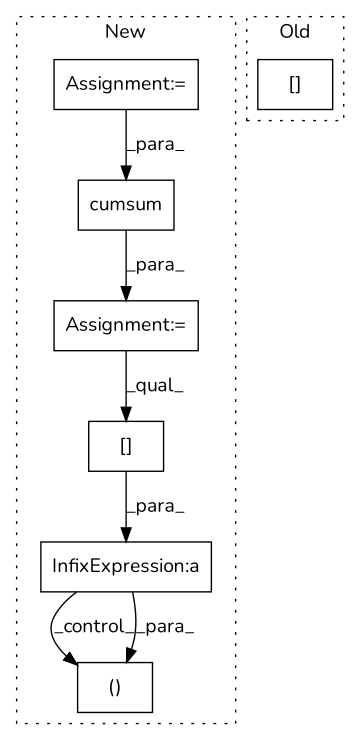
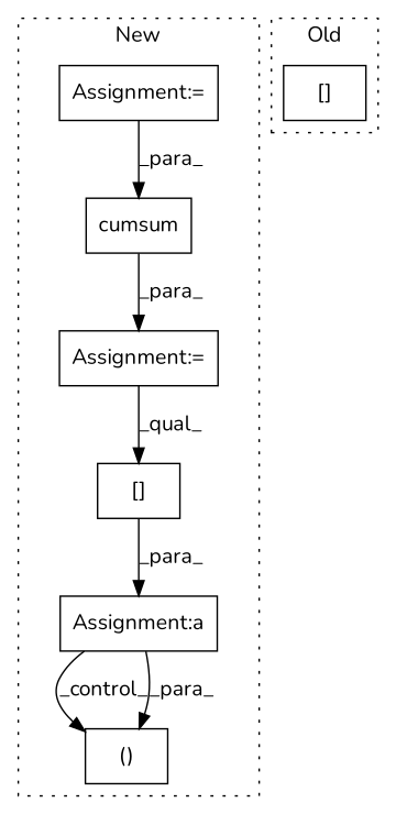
  digraph {
    fontname=Nunito
    node [a=7 l=1 shape=box fontname=Nunito]
    edge [fontname=Nunito]
    n1 [a=32 l="7,1" label=cumsum s="7647,7678"]
    n2 [label="Assignment:=" s=7640]
    n3 [label="Assignment:=" s=7516]
    n4 [a=2 l="8,1" label="[]" s="7902,7911"]
    n5 [a=106 l=31 label="()" s=8009]
-   n6 [a=27 l=3 label="InfixExpression:a" s=7899]
+   n6 [a=27 l=3 label="Assignment:a" s=7899]
    n7 [a=2 l="10,1" label="[]" s="7785,7796"]
    subgraph cluster_1 {
      label=New
      style=dotted
      n1
      n2
      n3
      n4
      n5
      n6
    }
    subgraph cluster_2 {
      label=Old
      style=dotted
      n7
    }
    n1 -> n2 [label=_para_]
    n2 -> n4 [label=_qual_]
    n3 -> n1 [label=_para_]
    n4 -> n6 [label=_para_]
    n6 -> n5 [label=_control_]
    n6 -> n5 [label=_para_]
  }
